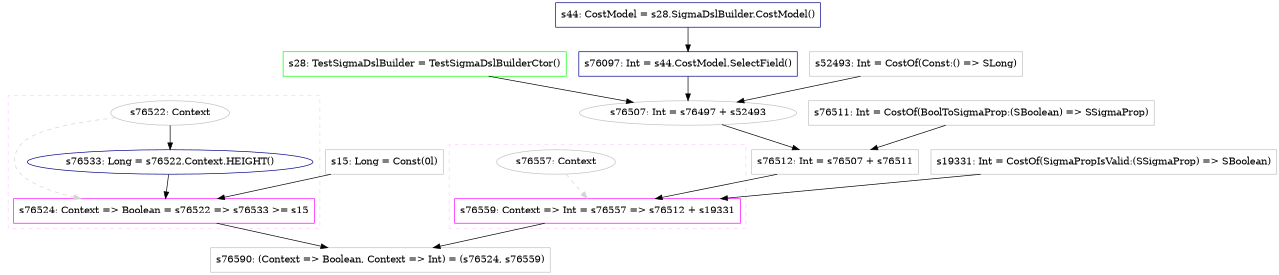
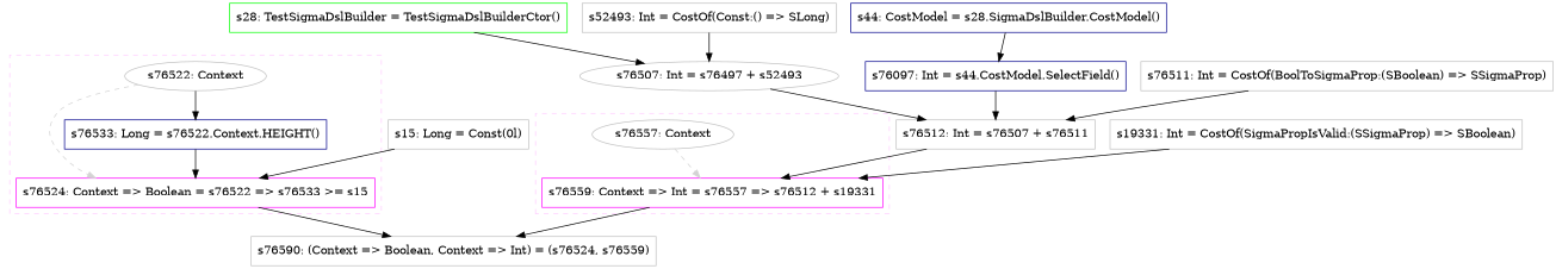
  digraph {
    concentrate=true
    node [color=gray fillcolor=white shape=box style=filled]
    edge [style=solid]
    n1 [label="s76522: Context" shape=oval]
    n2 [color=magenta label="s76524: Context => Boolean = s76522 => s76533 >= s15"]
-   n3 [color=darkblue label="s76533: Long = s76522.Context.HEIGHT()" shape=ellipse]
+   n3 [color=darkblue label="s76533: Long = s76522.Context.HEIGHT()"]
    n4 [label="s76557: Context" shape=oval]
    n5 [color=magenta label="s76559: Context => Int = s76557 => s76512 + s19331"]
    n6 [label="s76590: (Context => Boolean, Context => Int) = (s76524, s76559)"]
    n7 [label="s15: Long = Const(0l)"]
    n8 [color=green label="s28: TestSigmaDslBuilder = TestSigmaDslBuilderCtor()"]
    n9 [label="s76507: Int = s76497 + s52493" shape=ellipse]
    n10 [color=darkblue label="s44: CostModel = s28.SigmaDslBuilder.CostModel()"]
    n11 [color=darkblue label="s76097: Int = s44.CostModel.SelectField()"]
    n12 [label="s76512: Int = s76507 + s76511"]
    n13 [label="s52493: Int = CostOf(Const:() => SLong)"]
    n14 [label="s76511: Int = CostOf(BoolToSigmaProp:(SBoolean) => SSigmaProp)"]
    n15 [label="s19331: Int = CostOf(SigmaPropIsValid:(SSigmaProp) => SBoolean)"]
    subgraph cluster_1 {
      color="#FFCCFF"
      style=dashed
      n3
      subgraph sub_2 {
        color="#FFCCFF"
        rank=source
        style=dashed
        n1
      }
      subgraph sub_3 {
        color="#FFCCFF"
        rank=sink
        style=dashed
        n2
      }
    }
    subgraph cluster_4 {
      color="#FFCCFF"
      style=dashed
      subgraph sub_5 {
        color="#FFCCFF"
        rank=source
        style=dashed
        n4
      }
      subgraph sub_6 {
        color="#FFCCFF"
        rank=sink
        style=dashed
        n5
      }
    }
    n1 -> n2 [color=lightgray style=dashed weight=0]
    n1 -> n3
    n2 -> n6
    n3 -> n2
    n4 -> n5 [color=lightgray style=dashed weight=0]
    n5 -> n6
    n7 -> n2
    n8 -> n9
    n9 -> n12
    n10 -> n11
-   n11 -> n9
+   n11 -> n12
    n12 -> n5
    n13 -> n9
    n14 -> n12
    n15 -> n5
  }
